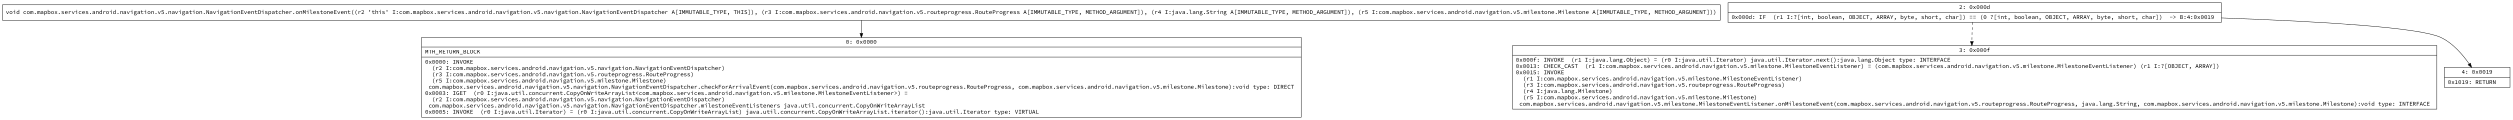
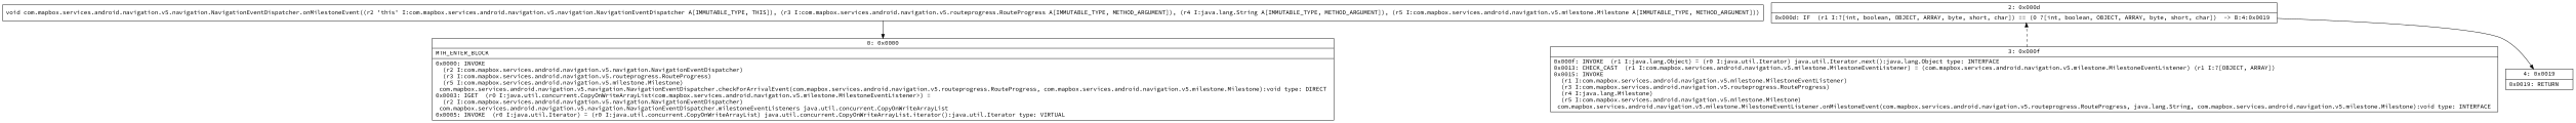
  digraph {
    fontname="Source Code Pro"
    node [fontname="Source Code Pro" shape=record]
    edge [fontname="Source Code Pro"]
-   n1 [label="{0\:\ 0x0000|MTH_RETURN_BLOCK\l|0x0000: INVOKE  \l  (r2 I:com.mapbox.services.android.navigation.v5.navigation.NavigationEventDispatcher)\l  (r3 I:com.mapbox.services.android.navigation.v5.routeprogress.RouteProgress)\l  (r5 I:com.mapbox.services.android.navigation.v5.milestone.Milestone)\l com.mapbox.services.android.navigation.v5.navigation.NavigationEventDispatcher.checkForArrivalEvent(com.mapbox.services.android.navigation.v5.routeprogress.RouteProgress, com.mapbox.services.android.navigation.v5.milestone.Milestone):void type: DIRECT \l0x0003: IGET  (r0 I:java.util.concurrent.CopyOnWriteArrayList\<com.mapbox.services.android.navigation.v5.milestone.MilestoneEventListener\>) = \l  (r2 I:com.mapbox.services.android.navigation.v5.navigation.NavigationEventDispatcher)\l com.mapbox.services.android.navigation.v5.navigation.NavigationEventDispatcher.milestoneEventListeners java.util.concurrent.CopyOnWriteArrayList \l0x0005: INVOKE  (r0 I:java.util.Iterator) = (r0 I:java.util.concurrent.CopyOnWriteArrayList) java.util.concurrent.CopyOnWriteArrayList.iterator():java.util.Iterator type: VIRTUAL \l}"]
+   n1 [label="{0\:\ 0x0000|MTH_ENTER_BLOCK\l|0x0000: INVOKE  \l  (r2 I:com.mapbox.services.android.navigation.v5.navigation.NavigationEventDispatcher)\l  (r3 I:com.mapbox.services.android.navigation.v5.routeprogress.RouteProgress)\l  (r5 I:com.mapbox.services.android.navigation.v5.milestone.Milestone)\l com.mapbox.services.android.navigation.v5.navigation.NavigationEventDispatcher.checkForArrivalEvent(com.mapbox.services.android.navigation.v5.routeprogress.RouteProgress, com.mapbox.services.android.navigation.v5.milestone.Milestone):void type: DIRECT \l0x0003: IGET  (r0 I:java.util.concurrent.CopyOnWriteArrayList\<com.mapbox.services.android.navigation.v5.milestone.MilestoneEventListener\>) = \l  (r2 I:com.mapbox.services.android.navigation.v5.navigation.NavigationEventDispatcher)\l com.mapbox.services.android.navigation.v5.navigation.NavigationEventDispatcher.milestoneEventListeners java.util.concurrent.CopyOnWriteArrayList \l0x0005: INVOKE  (r0 I:java.util.Iterator) = (r0 I:java.util.concurrent.CopyOnWriteArrayList) java.util.concurrent.CopyOnWriteArrayList.iterator():java.util.Iterator type: VIRTUAL \l}"]
    n2 [label="{2\:\ 0x000d|0x000d: IF  (r1 I:?[int, boolean, OBJECT, ARRAY, byte, short, char]) == (0 ?[int, boolean, OBJECT, ARRAY, byte, short, char])  \-\> B:4:0x0019 \l}"]
    n3 [label="{3\:\ 0x000f|0x000f: INVOKE  (r1 I:java.lang.Object) = (r0 I:java.util.Iterator) java.util.Iterator.next():java.lang.Object type: INTERFACE \l0x0013: CHECK_CAST  (r1 I:com.mapbox.services.android.navigation.v5.milestone.MilestoneEventListener) = (com.mapbox.services.android.navigation.v5.milestone.MilestoneEventListener) (r1 I:?[OBJECT, ARRAY]) \l0x0015: INVOKE  \l  (r1 I:com.mapbox.services.android.navigation.v5.milestone.MilestoneEventListener)\l  (r3 I:com.mapbox.services.android.navigation.v5.routeprogress.RouteProgress)\l  (r4 I:java.lang.Milestone)\l  (r5 I:com.mapbox.services.android.navigation.v5.milestone.Milestone)\l com.mapbox.services.android.navigation.v5.milestone.MilestoneEventListener.onMilestoneEvent(com.mapbox.services.android.navigation.v5.routeprogress.RouteProgress, java.lang.String, com.mapbox.services.android.navigation.v5.milestone.Milestone):void type: INTERFACE \l}"]
-   n4 [label="{4\:\ 0x0019|0x1019: RETURN   \l}"]
+   n4 [label="{4\:\ 0x0019|0x0019: RETURN   \l}"]
    n5 [label="{void com.mapbox.services.android.navigation.v5.navigation.NavigationEventDispatcher.onMilestoneEvent((r2 'this' I:com.mapbox.services.android.navigation.v5.navigation.NavigationEventDispatcher A[IMMUTABLE_TYPE, THIS]), (r3 I:com.mapbox.services.android.navigation.v5.routeprogress.RouteProgress A[IMMUTABLE_TYPE, METHOD_ARGUMENT]), (r4 I:java.lang.String A[IMMUTABLE_TYPE, METHOD_ARGUMENT]), (r5 I:com.mapbox.services.android.navigation.v5.milestone.Milestone A[IMMUTABLE_TYPE, METHOD_ARGUMENT])) }"]
-   n2 -> n3 [style=dashed]
+   n3 -> n2 [style=dashed]
    n2 -> n4
    n5 -> n1
  }
